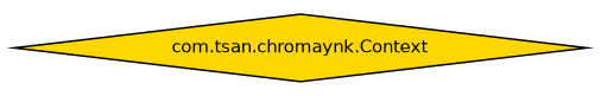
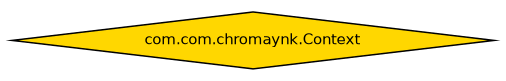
  digraph {
    rankdir=LR
-   n1 [color=black fillcolor=gold fontname=Helvetica fontsize=10 height=0.2 label="com.tsan.chromaynk.Context" shape=diamond style=filled width=0.4]
+   n1 [color=black fillcolor=gold fontname=Helvetica fontsize=10 height=0.2 label="com.com.chromaynk.Context" shape=diamond style=filled width=0.4]
  }
